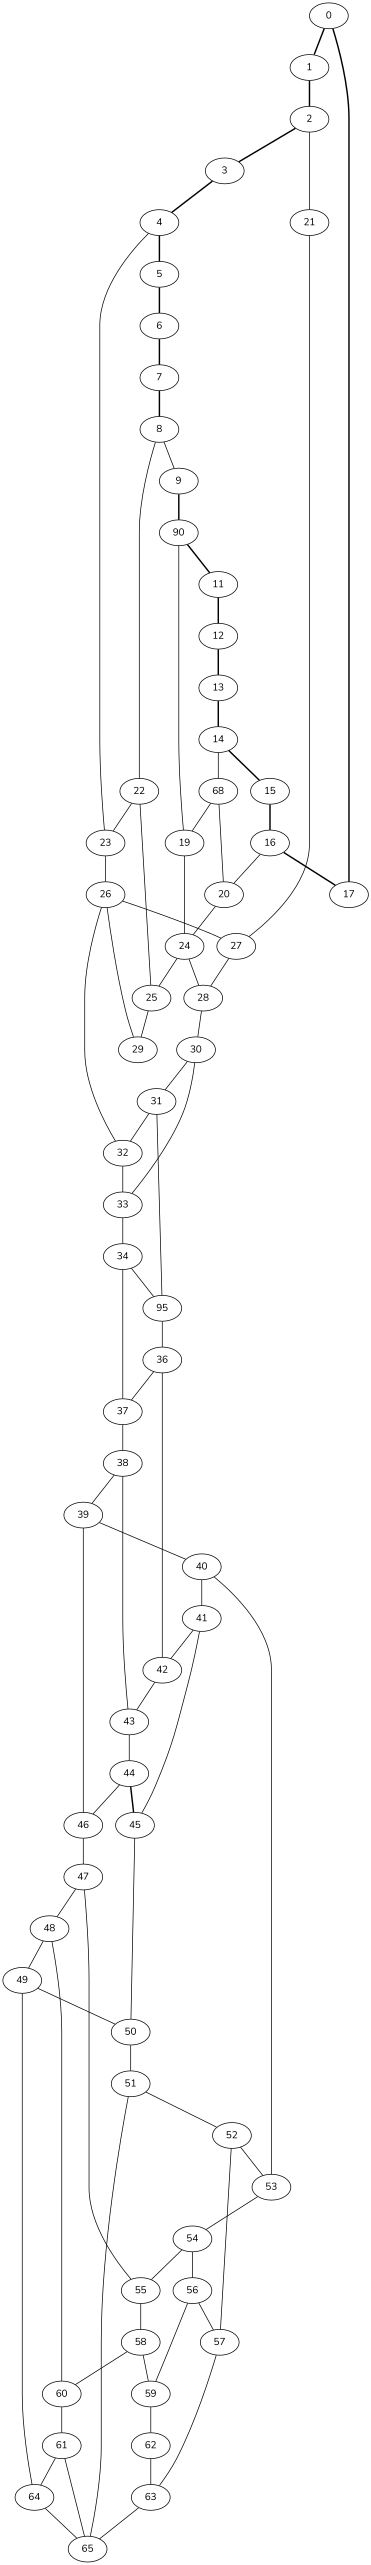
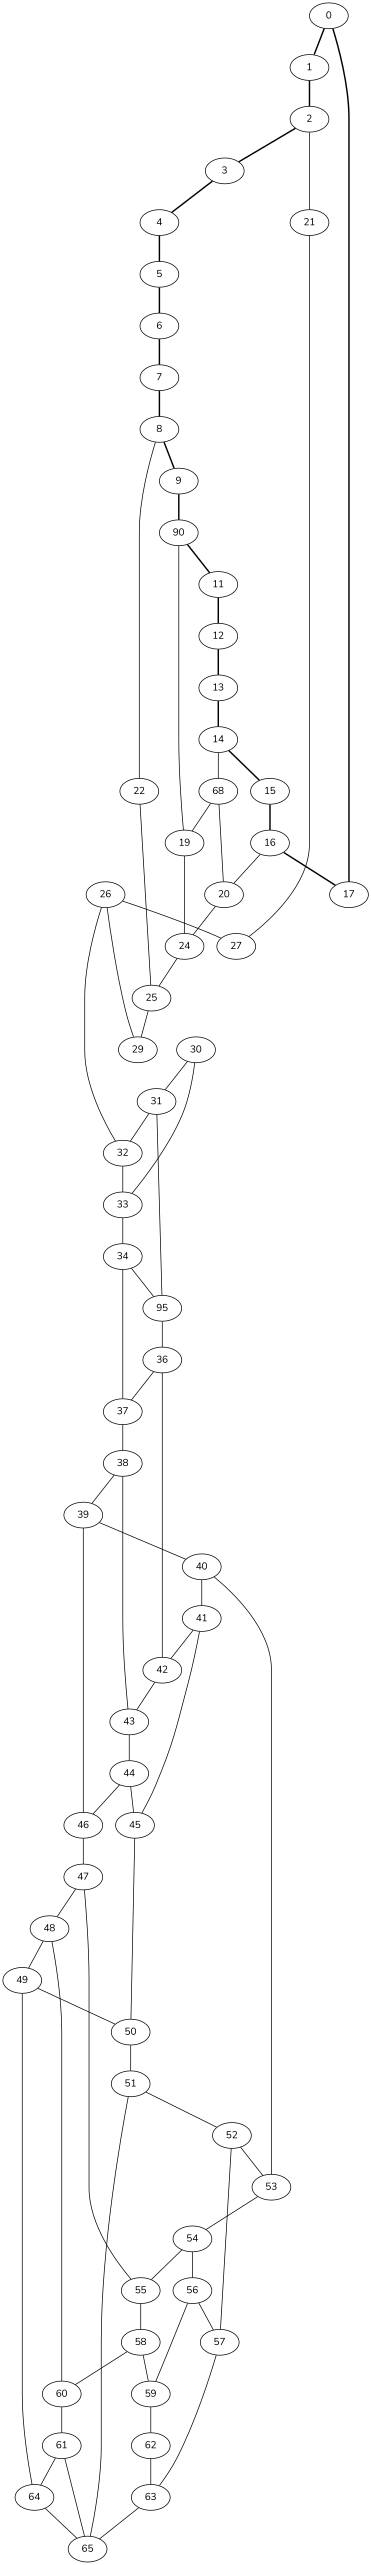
  graph {
    fontname=Nunito
    node [fontname=Nunito]
    edge [fontname=Nunito]
    0
    1
    17
    2
    3
    21
    4
    27
    5
-   23
-   28
    6
    26
    7
    29
    32
    8
    9
    22
    n20 [label=90]
    25
    11
    19
    12
    24
    13
    14
    15
    n29 [label=68]
    16
    20
    30
    31
    33
    n35 [label=95]
    34
    36
    37
    42
    38
    43
    39
    44
    40
    46
    41
    53
    47
    45
    54
    48
    55
    50
    56
    51
    65
    52
    49
    60
    58
    64
    61
    59
    57
    63
    62
    0 -- 1 [style=bold]
    0 -- 17 [style=bold]
    1 -- 2 [style=bold]
    2 -- 3 [style=bold]
    2 -- 21
    3 -- 4 [style=bold]
    21 -- 27
    4 -- 5 [style=bold]
-   4 -- 23
-   27 -- 28
    5 -- 6 [style=bold]
-   23 -- 26
-   28 -- 30
    6 -- 7 [style=bold]
    26 -- 27
    26 -- 29
    26 -- 32
    7 -- 8 [style=bold]
    32 -- 33
-   8 -- 9 [style=solid]
+   8 -- 9 [style=bold]
    8 -- 22
    9 -- n20 [style=bold]
-   22 -- 23
    22 -- 25
    n20 -- 11 [style=bold]
    n20 -- 19
    25 -- 29
    11 -- 12 [style=bold]
    19 -- 24
    12 -- 13 [style=bold]
-   24 -- 28
    24 -- 25
    13 -- 14 [style=bold]
    14 -- 15 [style=bold]
    14 -- n29
    15 -- 16 [style=bold]
    n29 -- 19
    n29 -- 20
    16 -- 17 [style=bold]
    16 -- 20
    20 -- 24
    30 -- 31
    30 -- 33
    31 -- 32
    31 -- n35
    33 -- 34
    n35 -- 36
    34 -- n35
    34 -- 37
    36 -- 37
    36 -- 42
    37 -- 38
    42 -- 43
    38 -- 43
    38 -- 39
    43 -- 44
    39 -- 40
    39 -- 46
    44 -- 46
-   44 -- 45 [style=bold]
+   44 -- 45
    40 -- 41
    40 -- 53
    46 -- 47
    41 -- 42
    41 -- 45
    53 -- 54
    47 -- 48
    47 -- 55
    45 -- 50
    54 -- 55
    54 -- 56
    48 -- 49
    48 -- 60
    55 -- 58
    50 -- 51
    56 -- 59
    56 -- 57
    51 -- 65
    51 -- 52
    52 -- 53
    52 -- 57
    49 -- 50
    49 -- 64
    60 -- 61
    58 -- 60
    58 -- 59
    64 -- 65
    61 -- 65
    61 -- 64
    59 -- 62
    57 -- 63
    63 -- 65
    62 -- 63
  }
